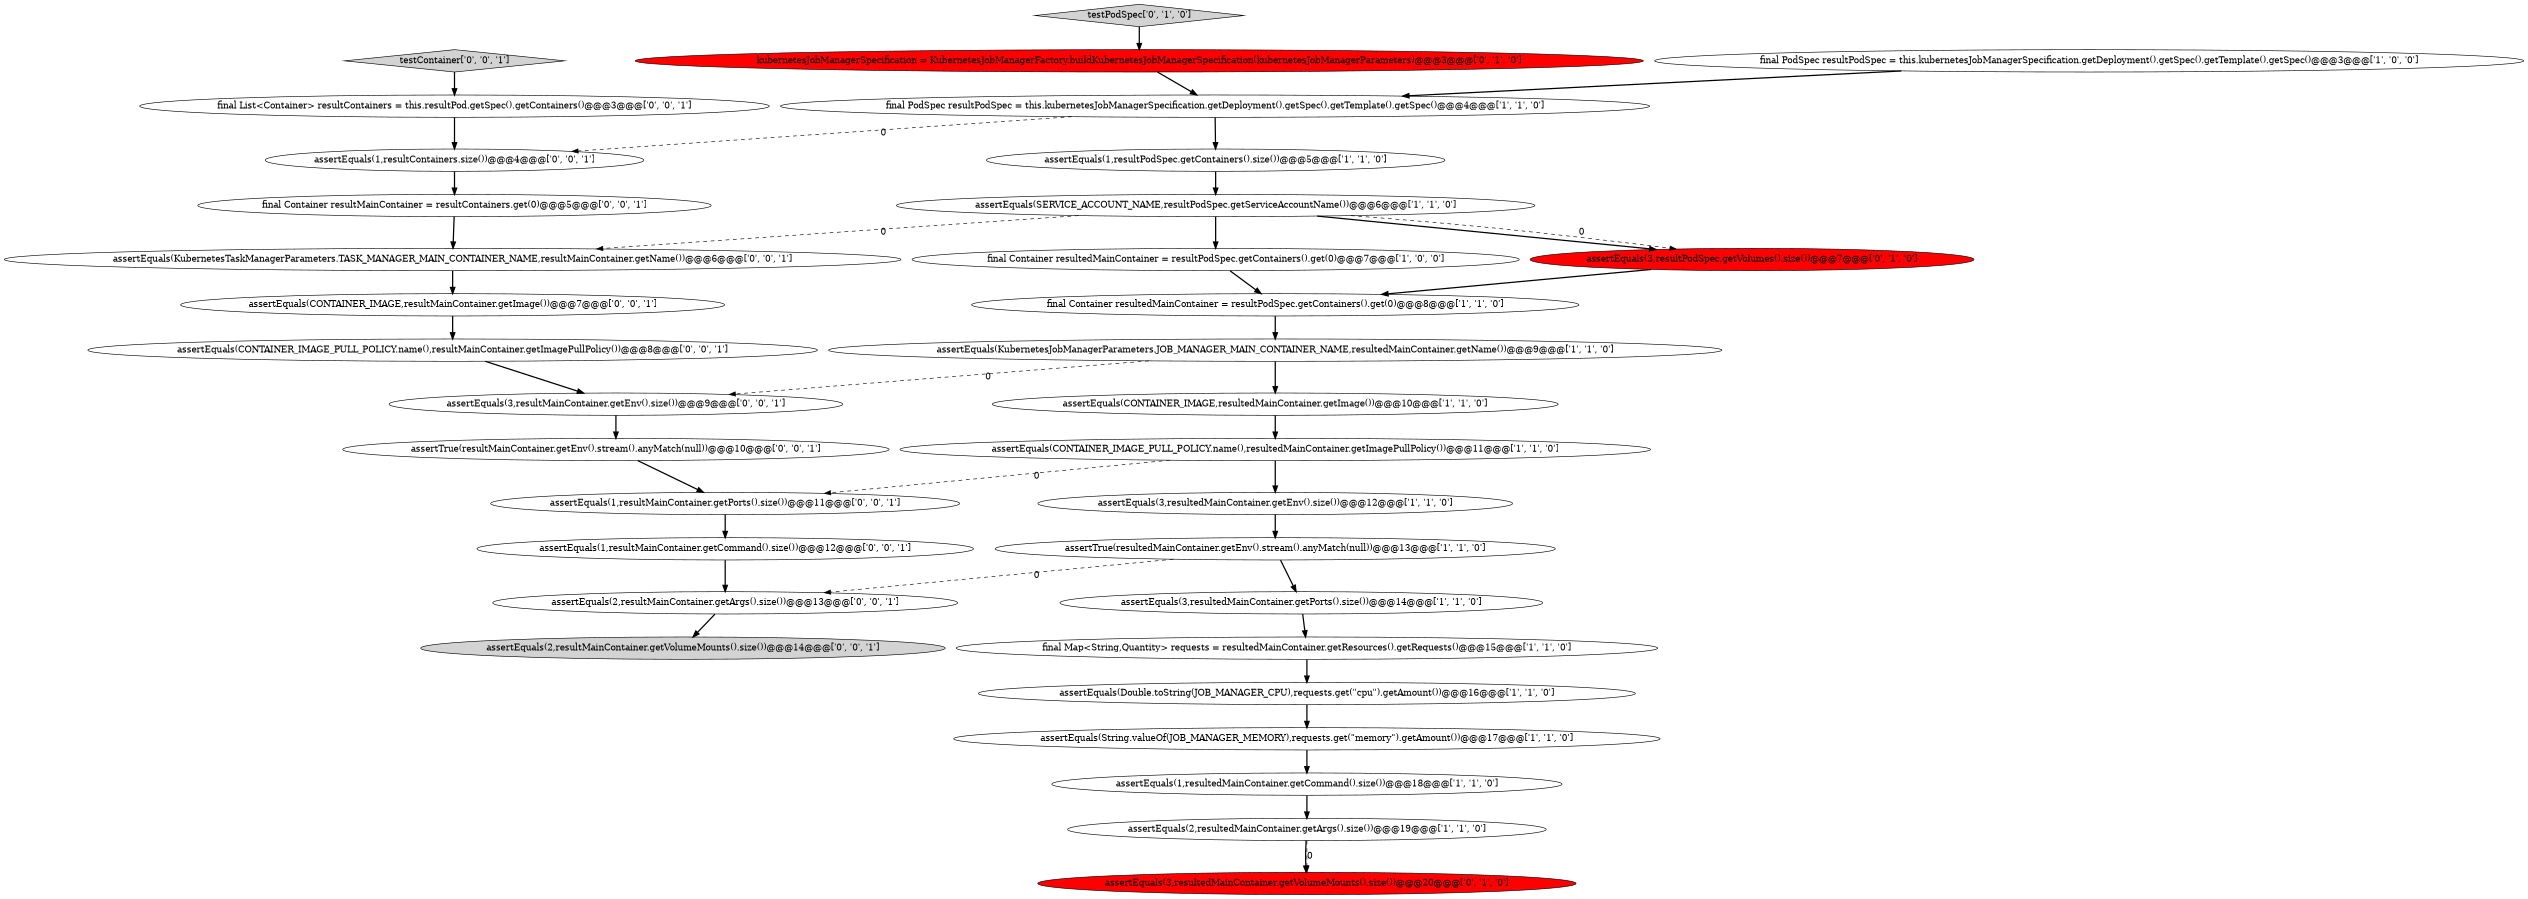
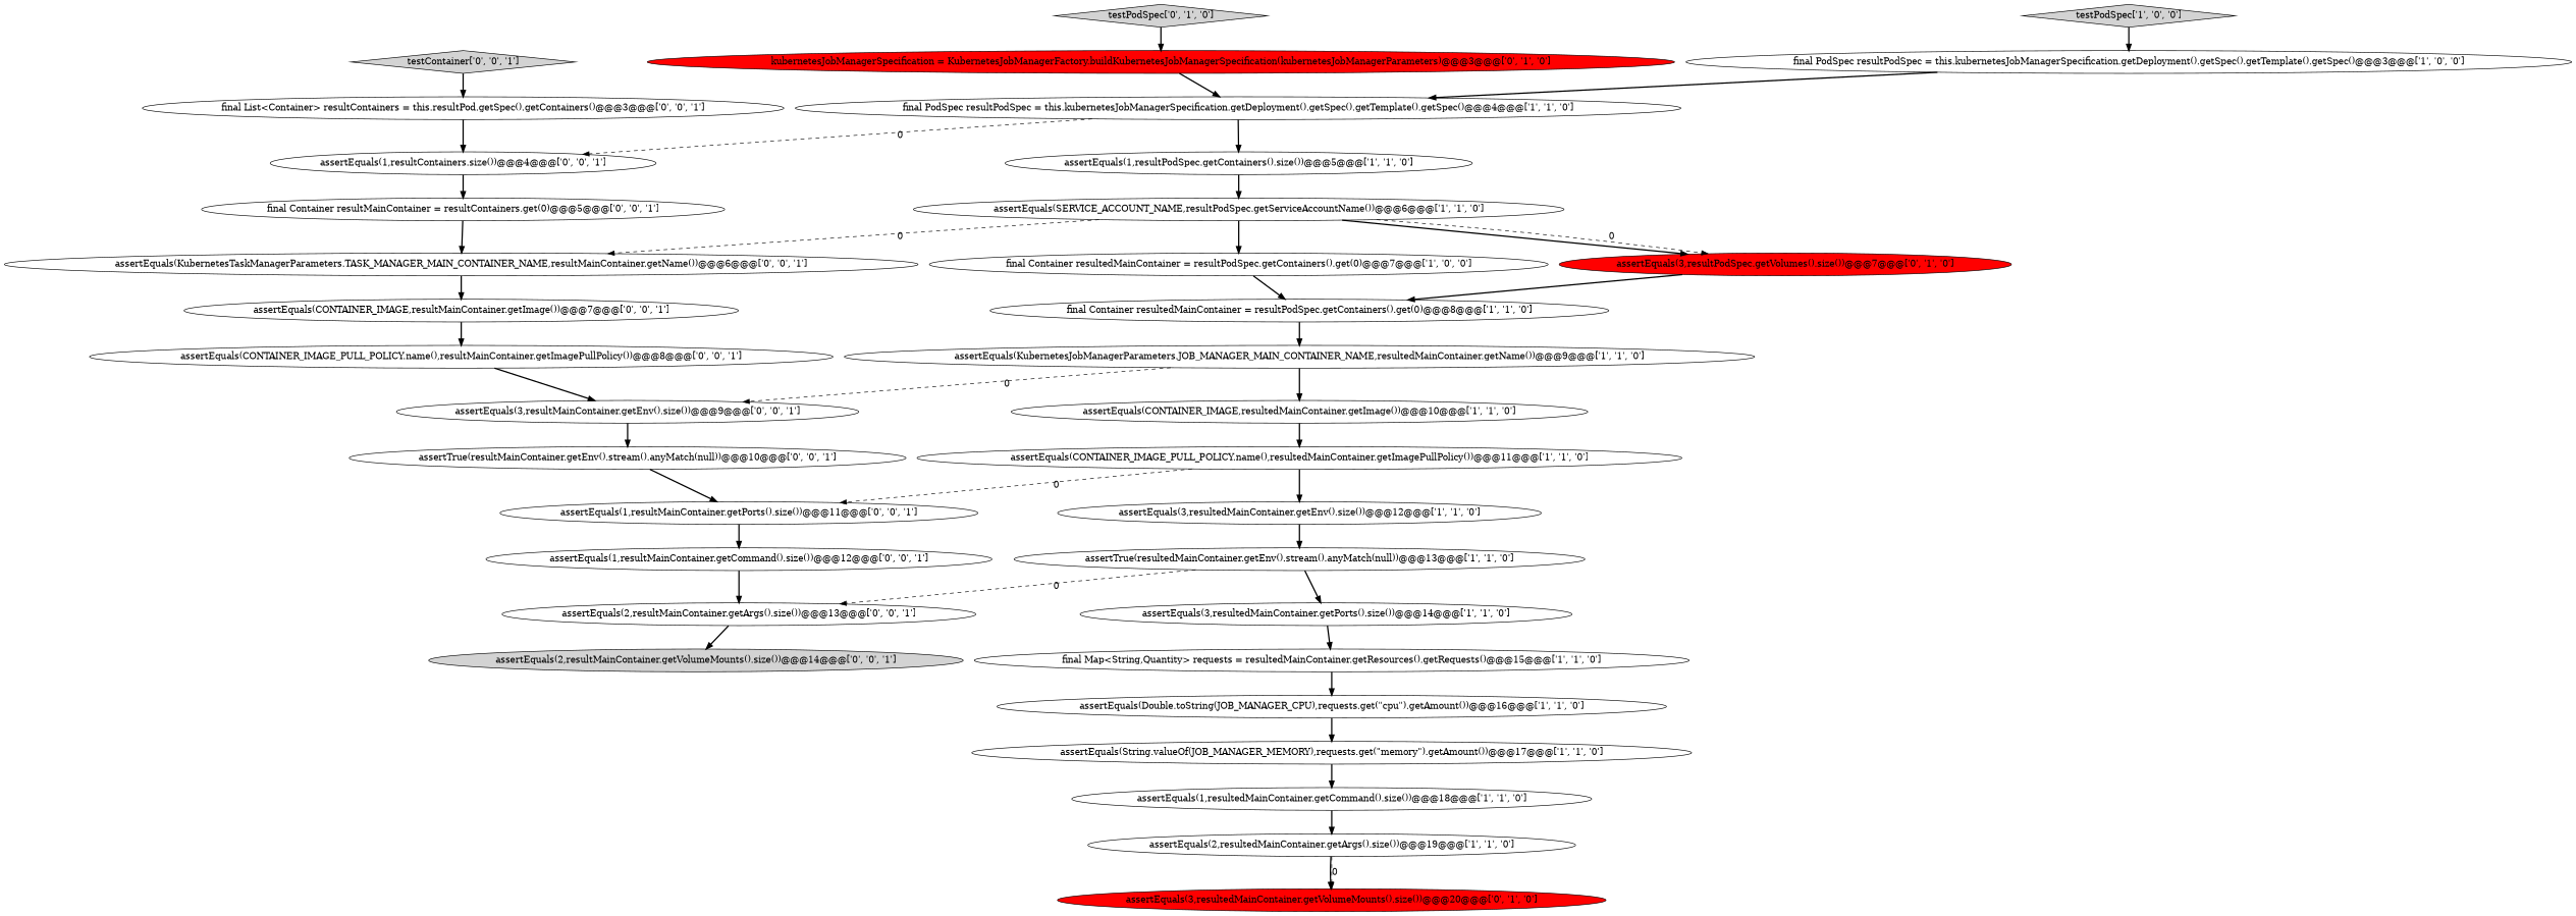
  digraph {
    node [fillcolor=white shape=ellipse style=filled]
    edge [style=bold]
    n1 [label="final Container resultedMainContainer = resultPodSpec.getContainers().get(0)@@@7@@@['1', '0', '0']"]
    n2 [label="final Container resultedMainContainer = resultPodSpec.getContainers().get(0)@@@8@@@['1', '1', '0']"]
    n3 [fillcolor=red label="assertEquals(3,resultPodSpec.getVolumes().size())@@@7@@@['0', '1', '0']"]
    n4 [label="assertEquals(KubernetesJobManagerParameters.JOB_MANAGER_MAIN_CONTAINER_NAME,resultedMainContainer.getName())@@@9@@@['1', '1', '0']"]
    n5 [label="assertEquals(2,resultMainContainer.getArgs().size())@@@13@@@['0', '0', '1']"]
    n6 [fillcolor=lightgray label="assertEquals(2,resultMainContainer.getVolumeMounts().size())@@@14@@@['0', '0', '1']"]
    n7 [fillcolor=lightgray label="testPodSpec['0', '1', '0']" shape=diamond]
    n8 [fillcolor=red label="kubernetesJobManagerSpecification = KubernetesJobManagerFactory.buildKubernetesJobManagerSpecification(kubernetesJobManagerParameters)@@@3@@@['0', '1', '0']"]
    n9 [label="assertEquals(CONTAINER_IMAGE_PULL_POLICY.name(),resultedMainContainer.getImagePullPolicy())@@@11@@@['1', '1', '0']"]
    n10 [label="assertEquals(1,resultMainContainer.getPorts().size())@@@11@@@['0', '0', '1']"]
    n11 [label="assertEquals(3,resultedMainContainer.getEnv().size())@@@12@@@['1', '1', '0']"]
    n12 [label="final Container resultMainContainer = resultContainers.get(0)@@@5@@@['0', '0', '1']"]
    n13 [label="assertEquals(KubernetesTaskManagerParameters.TASK_MANAGER_MAIN_CONTAINER_NAME,resultMainContainer.getName())@@@6@@@['0', '0', '1']"]
    n14 [label="assertEquals(CONTAINER_IMAGE,resultMainContainer.getImage())@@@7@@@['0', '0', '1']"]
    n15 [label="assertEquals(1,resultContainers.size())@@@4@@@['0', '0', '1']"]
    n16 [fillcolor=lightgray label="testContainer['0', '0', '1']" shape=diamond]
    n17 [label="final List<Container> resultContainers = this.resultPod.getSpec().getContainers()@@@3@@@['0', '0', '1']"]
    n18 [label="assertEquals(1,resultedMainContainer.getCommand().size())@@@18@@@['1', '1', '0']"]
    n19 [label="assertEquals(2,resultedMainContainer.getArgs().size())@@@19@@@['1', '1', '0']"]
    n20 [label="assertEquals(CONTAINER_IMAGE,resultedMainContainer.getImage())@@@10@@@['1', '1', '0']"]
    n21 [label="assertEquals(3,resultMainContainer.getEnv().size())@@@9@@@['0', '0', '1']"]
+   n22 [fillcolor=lightgray label="testPodSpec['1', '0', '0']" shape=diamond]
    n23 [label="final PodSpec resultPodSpec = this.kubernetesJobManagerSpecification.getDeployment().getSpec().getTemplate().getSpec()@@@3@@@['1', '0', '0']"]
    n24 [label="assertEquals(CONTAINER_IMAGE_PULL_POLICY.name(),resultMainContainer.getImagePullPolicy())@@@8@@@['0', '0', '1']"]
    n25 [label="assertEquals(1,resultPodSpec.getContainers().size())@@@5@@@['1', '1', '0']"]
    n26 [label="assertEquals(SERVICE_ACCOUNT_NAME,resultPodSpec.getServiceAccountName())@@@6@@@['1', '1', '0']"]
    n27 [label="assertTrue(resultedMainContainer.getEnv().stream().anyMatch(null))@@@13@@@['1', '1', '0']"]
    n28 [label="assertEquals(3,resultedMainContainer.getPorts().size())@@@14@@@['1', '1', '0']"]
    n29 [label="final Map<String,Quantity> requests = resultedMainContainer.getResources().getRequests()@@@15@@@['1', '1', '0']"]
    n30 [label="assertEquals(Double.toString(JOB_MANAGER_CPU),requests.get(\"cpu\").getAmount())@@@16@@@['1', '1', '0']"]
    n31 [label="assertEquals(String.valueOf(JOB_MANAGER_MEMORY),requests.get(\"memory\").getAmount())@@@17@@@['1', '1', '0']"]
    n32 [label="assertTrue(resultMainContainer.getEnv().stream().anyMatch(null))@@@10@@@['0', '0', '1']"]
    n33 [label="final PodSpec resultPodSpec = this.kubernetesJobManagerSpecification.getDeployment().getSpec().getTemplate().getSpec()@@@4@@@['1', '1', '0']"]
    n34 [fillcolor=red label="assertEquals(3,resultedMainContainer.getVolumeMounts().size())@@@20@@@['0', '1', '0']"]
    n35 [label="assertEquals(1,resultMainContainer.getCommand().size())@@@12@@@['0', '0', '1']"]
    n1 -> n2
    n2 -> n4
    n3 -> n2
    n4 -> n20
    n4 -> n21 [label=0 style=dashed]
    n5 -> n6
    n7 -> n8
    n8 -> n33
    n9 -> n10 [label=0 style=dashed]
    n9 -> n11
    n10 -> n35
    n11 -> n27
    n12 -> n13
    n13 -> n14
    n14 -> n24
    n15 -> n12
    n16 -> n17
    n17 -> n15
    n18 -> n19
    n19 -> n34
    n19 -> n34 [label=0 style=dashed]
    n20 -> n9
    n21 -> n32
+   n22 -> n23
    n23 -> n33
    n24 -> n21
    n25 -> n26
    n26 -> n1
    n26 -> n3
    n26 -> n3 [label=0 style=dashed]
    n26 -> n13 [label=0 style=dashed]
    n27 -> n5 [label=0 style=dashed]
    n27 -> n28
    n28 -> n29
    n29 -> n30
    n30 -> n31
    n31 -> n18
    n32 -> n10
    n33 -> n15 [label=0 style=dashed]
    n33 -> n25
    n35 -> n5
  }
